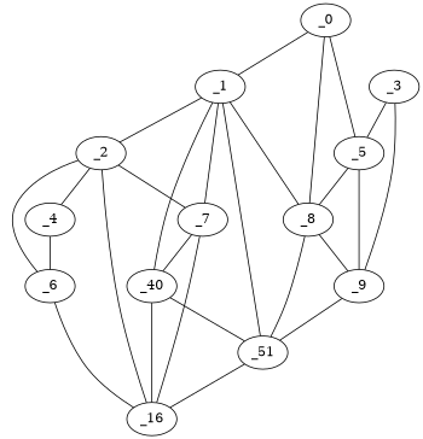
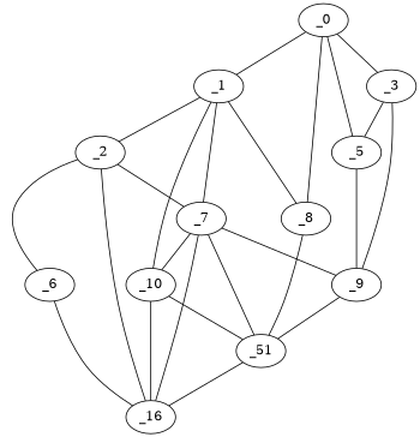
  graph {
    node [x=78 y=125]
    edge [valence=1]
    _0 [x=54]
    _1 [x=55 y=55]
    _3 [x=62]
    _5 [x=71 y=112]
    _8 [y=89]
    _2 [x=56 y=35]
    _7 [x=77 y=53]
-   _10 [x=79 y=65 label=_40]
+   _10 [x=79 y=65]
    n9 [label=_51 x=79 y=83]
    _9 [y=118]
-   _4 [x=67 y=2]
    _6 [x=77 y=34]
    n13 [label=_16 x=80 y=48]
    _0 -- _1
+   _0 -- _3
    _0 -- _5 [valence=2]
    _0 -- _8
    _1 -- _8 [valence=2]
    _1 -- _2
    _1 -- _7 [valence=2]
    _1 -- _10
-   _1 -- n9 [valence=2]
+   _7 -- n9 [valence=2]
    _3 -- _5 [valence=2]
    _3 -- _9
-   _5 -- _8 [valence=2]
    _5 -- _9 [valence=2]
    _8 -- n9 [valence=2]
-   _8 -- _9 [valence=2]
+   _7 -- _9 [valence=2]
    _2 -- _7
-   _2 -- _4
    _2 -- _6 [valence=2]
    _2 -- n13 [valence=2]
    _7 -- _10 [valence=2]
    _7 -- n13
    _10 -- n9 [valence=2]
    _10 -- n13
    n9 -- n13
    _9 -- n9
-   _4 -- _6
    _6 -- n13
  }
